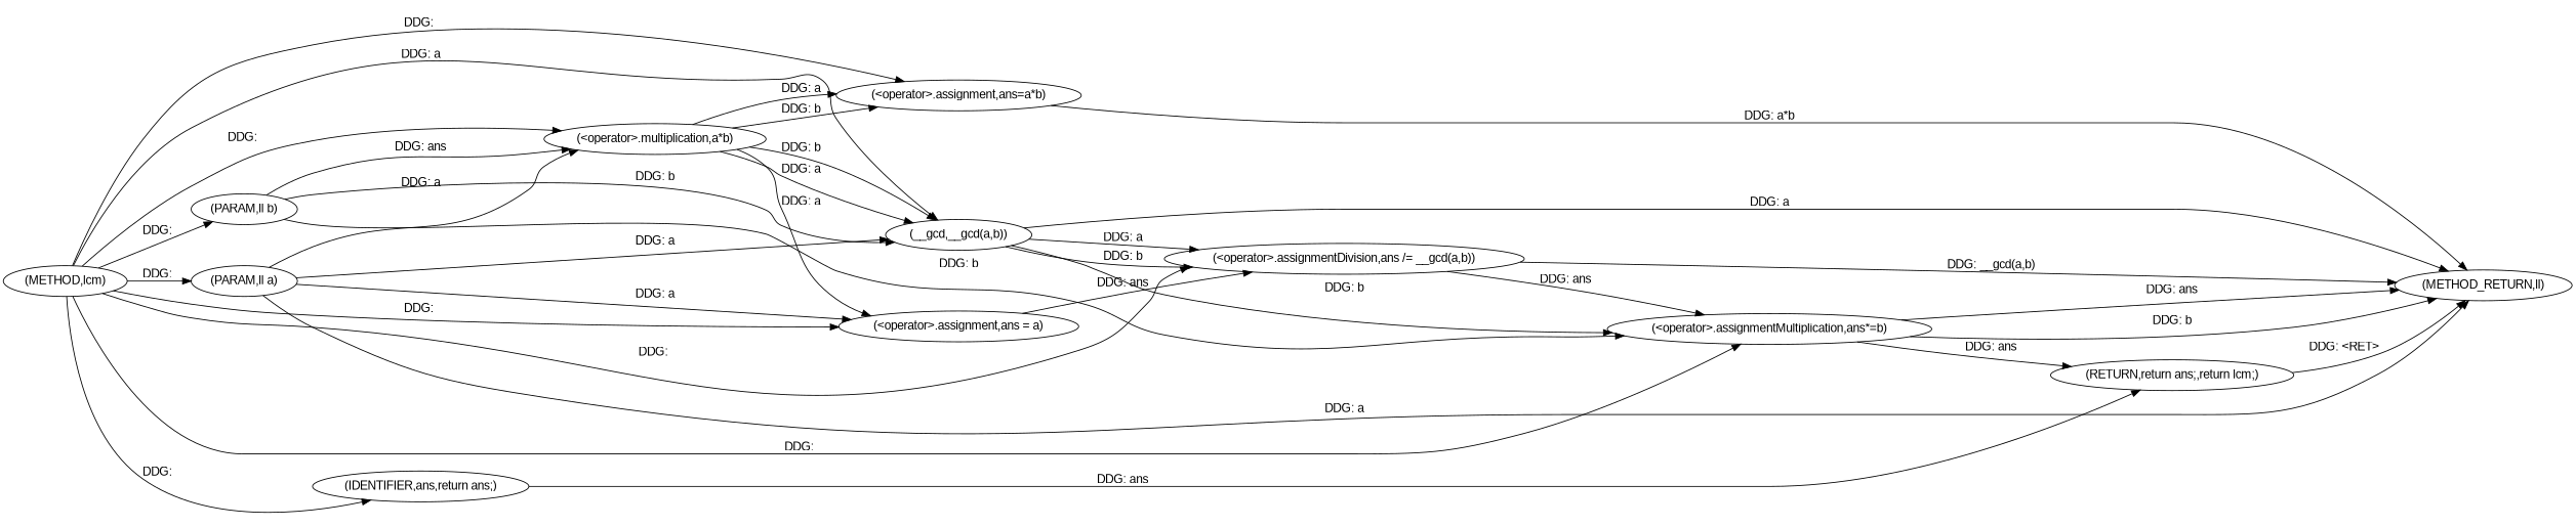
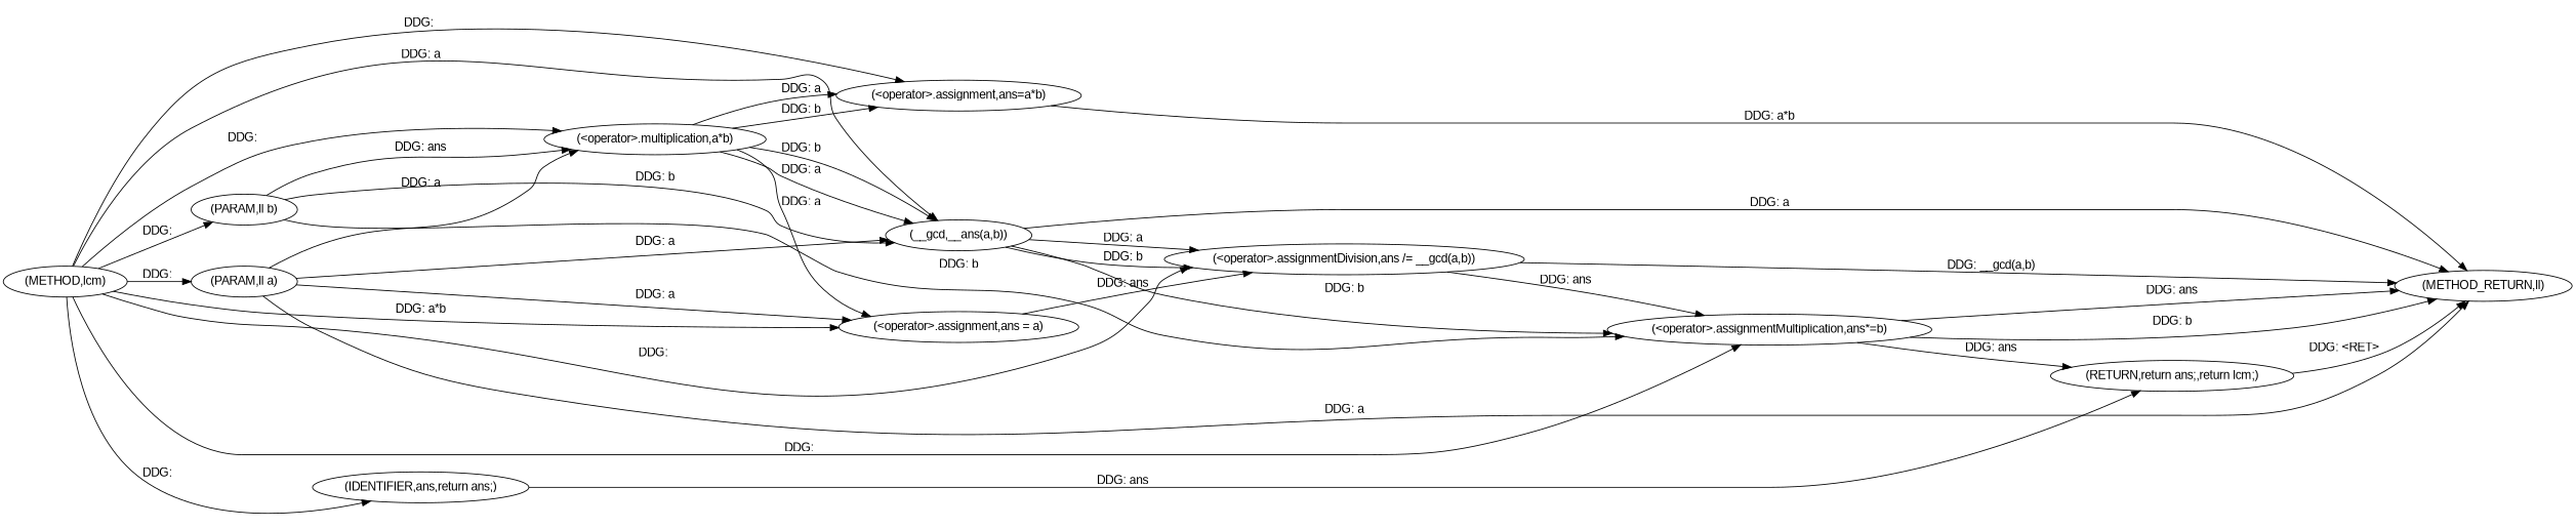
  digraph {
    fontname="Liberation Sans"
    rankdir=LR
    node [fontname="Liberation Sans"]
    edge [fontname="Liberation Sans"]
    n1 [label="(METHOD,lcm)"]
    n2 [label="(PARAM,ll a)"]
    n3 [label="(PARAM,ll b)"]
    n4 [label="(<operator>.assignment,ans=a*b)"]
    n5 [label="(<operator>.assignment,ans = a)"]
    n6 [label="(<operator>.assignmentDivision,ans /= __gcd(a,b))"]
    n7 [label="(<operator>.assignmentMultiplication,ans*=b)"]
    n8 [label="(IDENTIFIER,ans,return ans;)"]
    n9 [label="(<operator>.multiplication,a*b)"]
-   n10 [label="(__gcd,__gcd(a,b))"]
+   n10 [label="(__gcd,__ans(a,b))"]
    n11 [label="(METHOD_RETURN,ll)"]
    n12 [label="(RETURN,return ans;,return lcm;)"]
    n1 -> n2 [label="DDG: "]
    n1 -> n3 [label="DDG: "]
    n1 -> n4 [label="DDG: "]
-   n1 -> n5 [label="DDG: "]
+   n1 -> n5 [label="DDG: a*b"]
    n1 -> n6 [label="DDG: "]
    n1 -> n7 [label="DDG: "]
    n1 -> n8 [label="DDG: "]
    n1 -> n9 [label="DDG: "]
    n1 -> n10 [label="DDG: a"]
    n2 -> n5 [label="DDG: a"]
    n2 -> n9 [label="DDG: a"]
    n2 -> n10 [label="DDG: a"]
    n2 -> n11 [label="DDG: a"]
    n3 -> n7 [label="DDG: b"]
    n3 -> n9 [label="DDG: ans"]
    n3 -> n10 [label="DDG: b"]
    n4 -> n11 [label="DDG: a*b"]
    n5 -> n6 [label="DDG: ans"]
    n6 -> n7 [label="DDG: ans"]
    n6 -> n11 [label="DDG: __gcd(a,b)"]
    n7 -> n11 [label="DDG: ans"]
    n7 -> n11 [label="DDG: b"]
    n7 -> n12 [label="DDG: ans"]
    n8 -> n12 [label="DDG: ans"]
    n9 -> n4 [label="DDG: b"]
    n9 -> n4 [label="DDG: a"]
    n9 -> n5 [label="DDG: a"]
    n9 -> n10 [label="DDG: a"]
    n9 -> n10 [label="DDG: b"]
    n10 -> n6 [label="DDG: a"]
    n10 -> n6 [label="DDG: b"]
    n10 -> n7 [label="DDG: b"]
    n10 -> n11 [label="DDG: a"]
    n12 -> n11 [label="DDG: <RET>"]
  }
